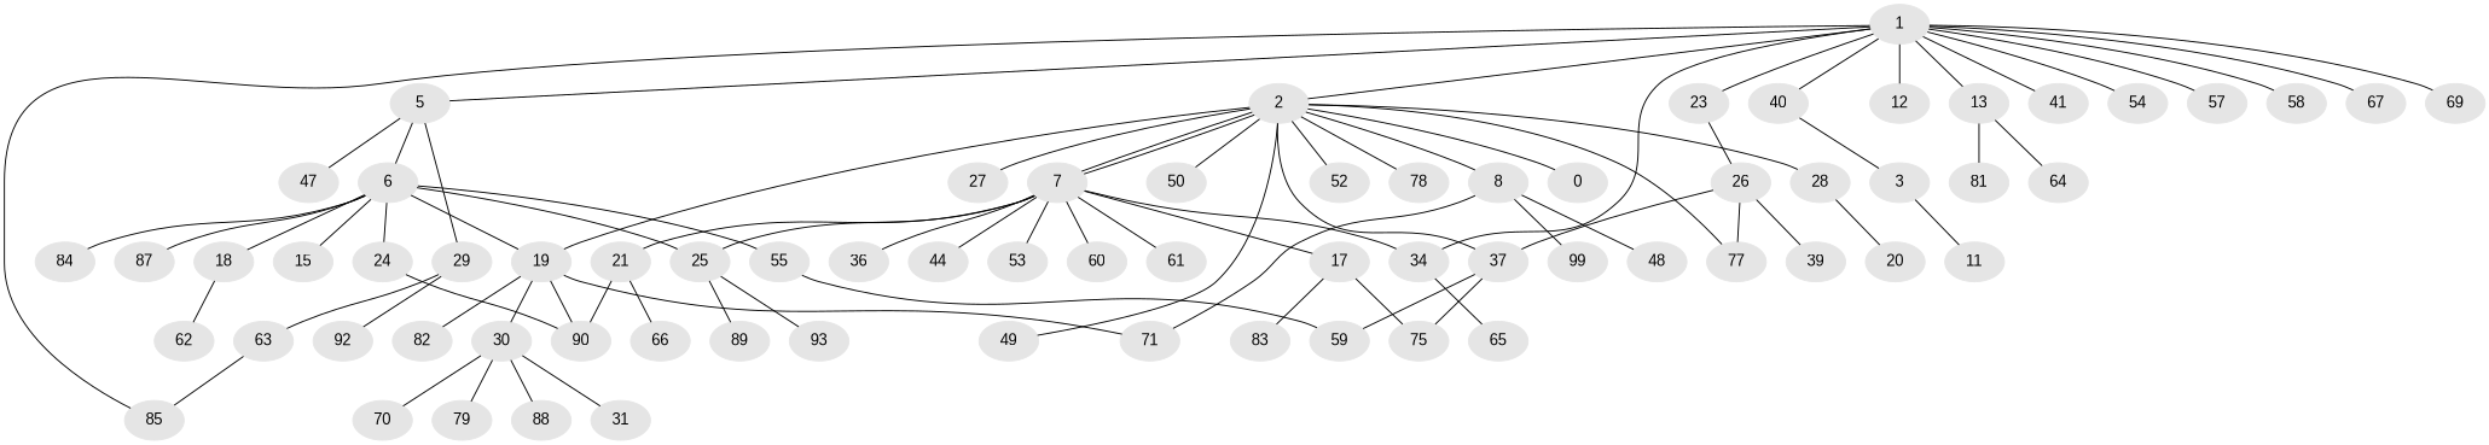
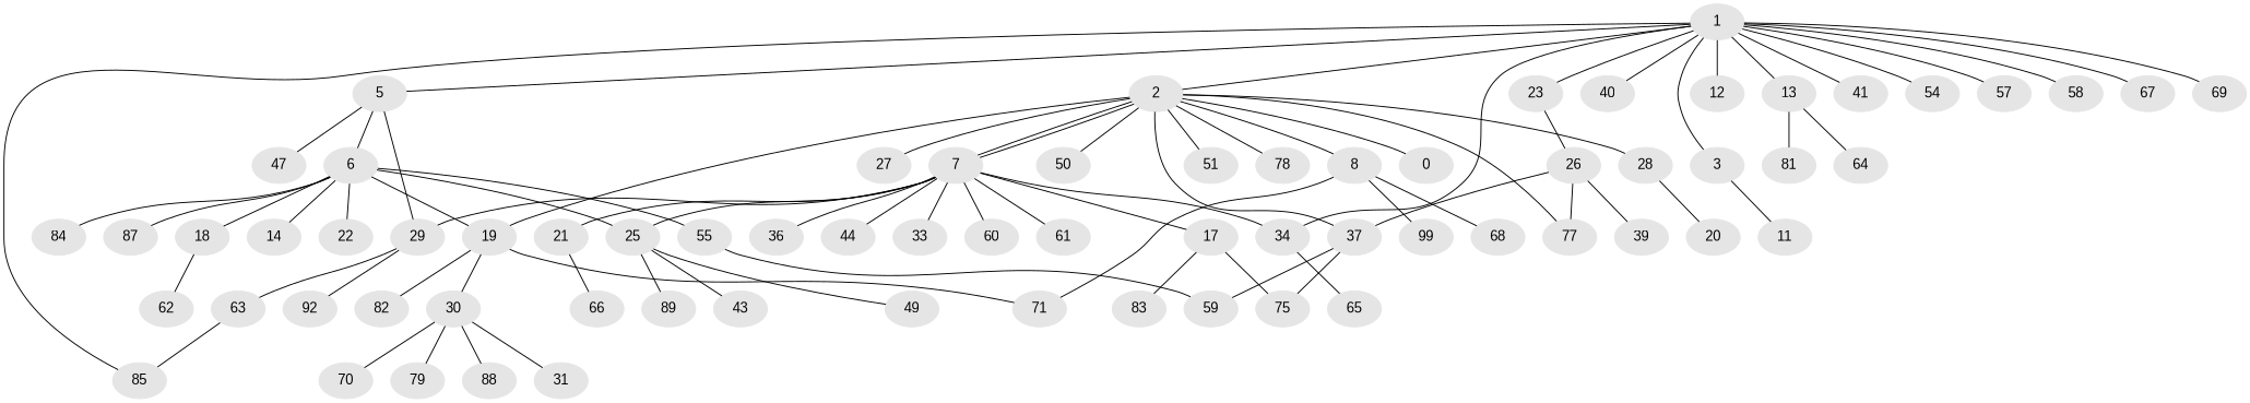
  graph {
    fontname="Liberation Sans"
    node [color=gray90 fontname="Liberation Sans" style=filled]
    edge [fontname="Liberation Sans"]
    1 [super="+4"]
    2 [super="+16"]
    3 [super="+52"]
    5 [super="+86"]
    12
    13 [super="+14"]
    23
    34 [super="+35"]
    40
    41
    54 [super="+73"]
    57
    58
    67
    69
    85
    7 [super="+10"]
    8 [super="+46"]
    n19 [label=0]
    19 [super="+45"]
    27
    28
    37 [super="+74"]
    49
    50
-   51 [label=52]
+   51
    77
    78
    11 [super="+56"]
    6 [super="+48"]
    29 [super="+42"]
    47
    64
    81
    26 [super="+38"]
    65
    25 [super="+32"]
    17 [super="+22"]
    21 [super="+33"]
    36
    44
-   53
+   53 [label=33]
    60
    61
-   68 [label=48]
+   68
    71
    n47 [label=99]
    30 [super="+80"]
    82
-   90
    20
    75
    59 [super="+72"]
-   15
+   15 [label=14]
    18
-   24 [super="+76"]
+   24 [super="+76" label=22]
    55
    84
    87
    63
    92
    62
-   43 [label=93]
+   43
    89
    83
    66
    31
    70
    79
    88
    39
    1 -- 2
-   40 -- 3
+   1 -- 3
    1 -- 5
    1 -- 12
    1 -- 13
    1 -- 23
    1 -- 34
    1 -- 40
    1 -- 41
    1 -- 54
    1 -- 57
    1 -- 58
    1 -- 67
    1 -- 69
    1 -- 85
    2 -- 7
    2 -- 7
    2 -- 8
    2 -- n19
    2 -- 19
    2 -- 27
    2 -- 28
    2 -- 37 [weight=2]
-   2 -- 49
+   25 -- 49
    2 -- 50
    2 -- 51
    2 -- 77
    2 -- 78
    3 -- 11
    5 -- 6
    5 -- 29
    5 -- 47
    13 -- 64
    13 -- 81
    23 -- 26
    34 -- 65
    7 -- 34
+   7 -- 29
    7 -- 25
    7 -- 17
    7 -- 21 [weight=2]
    7 -- 36
    7 -- 44
    7 -- 53
    7 -- 60
    7 -- 61
    8 -- 68
    8 -- 71
    8 -- n47
    19 -- 71
    19 -- 30
    19 -- 82
-   19 -- 90
    28 -- 20
    37 -- 75
    37 -- 59
    6 -- 19
    6 -- 25
    6 -- 15
    6 -- 18
    6 -- 24
    6 -- 55
    6 -- 84
    6 -- 87
    29 -- 63
    29 -- 92
    26 -- 37
    26 -- 77
    26 -- 39
    25 -- 43
    25 -- 89
    17 -- 75
    17 -- 83
-   21 -- 90
    21 -- 66
    30 -- 31
    30 -- 70
    30 -- 79
    30 -- 88
    18 -- 62
-   24 -- 90
    55 -- 59
    63 -- 85
  }
